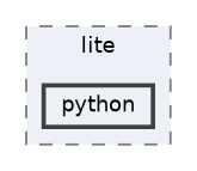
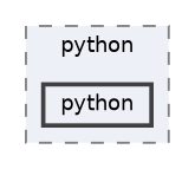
  digraph {
    compound=true
    n1 [color=grey25 fillcolor="#edf0f7" fontname=Helvetica fontsize=10 height=0.2 label=python shape=box style="filled,bold" width=0.4]
    subgraph cluster_1 {
      bgcolor="#edf0f7"
      fontname=Helvetica
      fontsize=10
-     label=lite
+     label=python
      pencolor=grey50
      style="filled,dashed"
      n1
    }
  }
